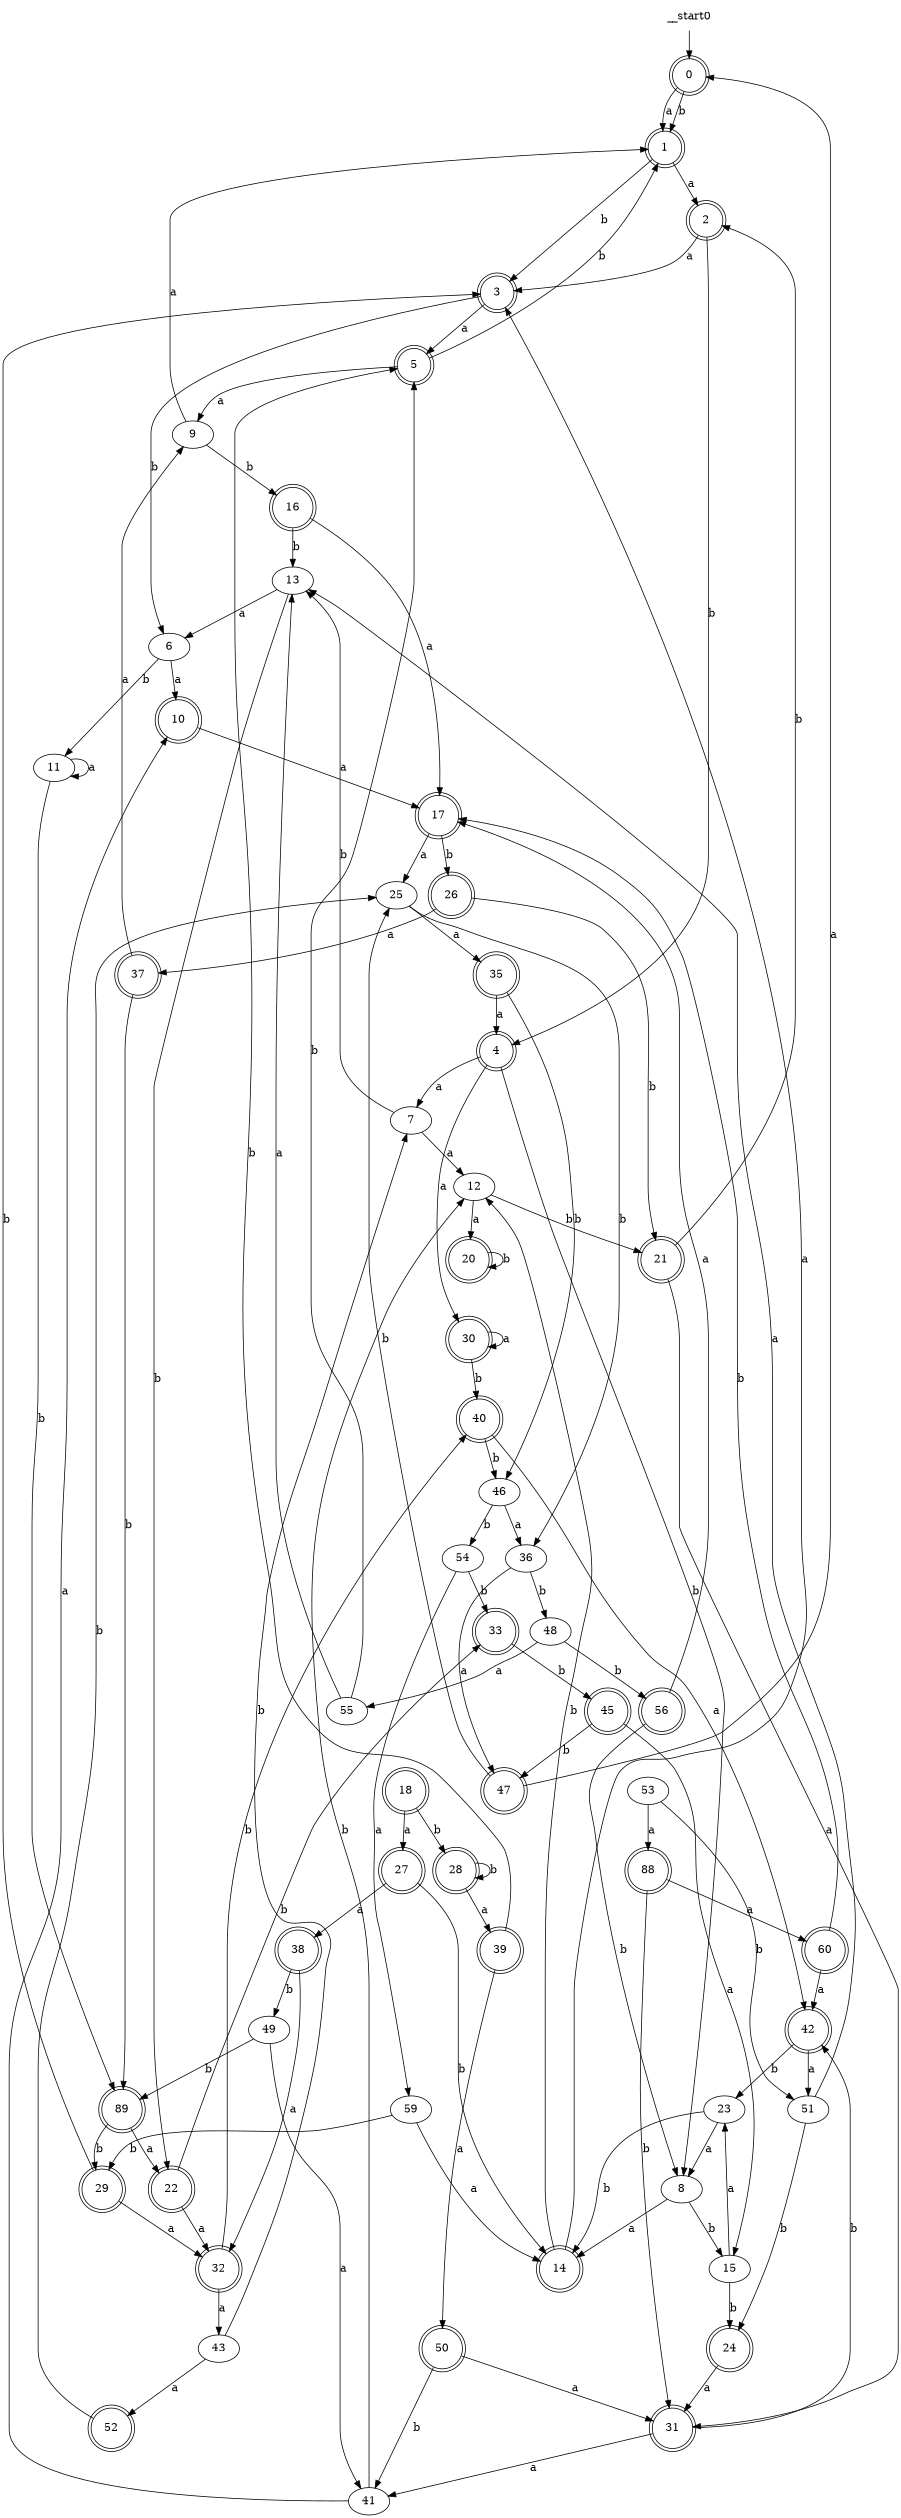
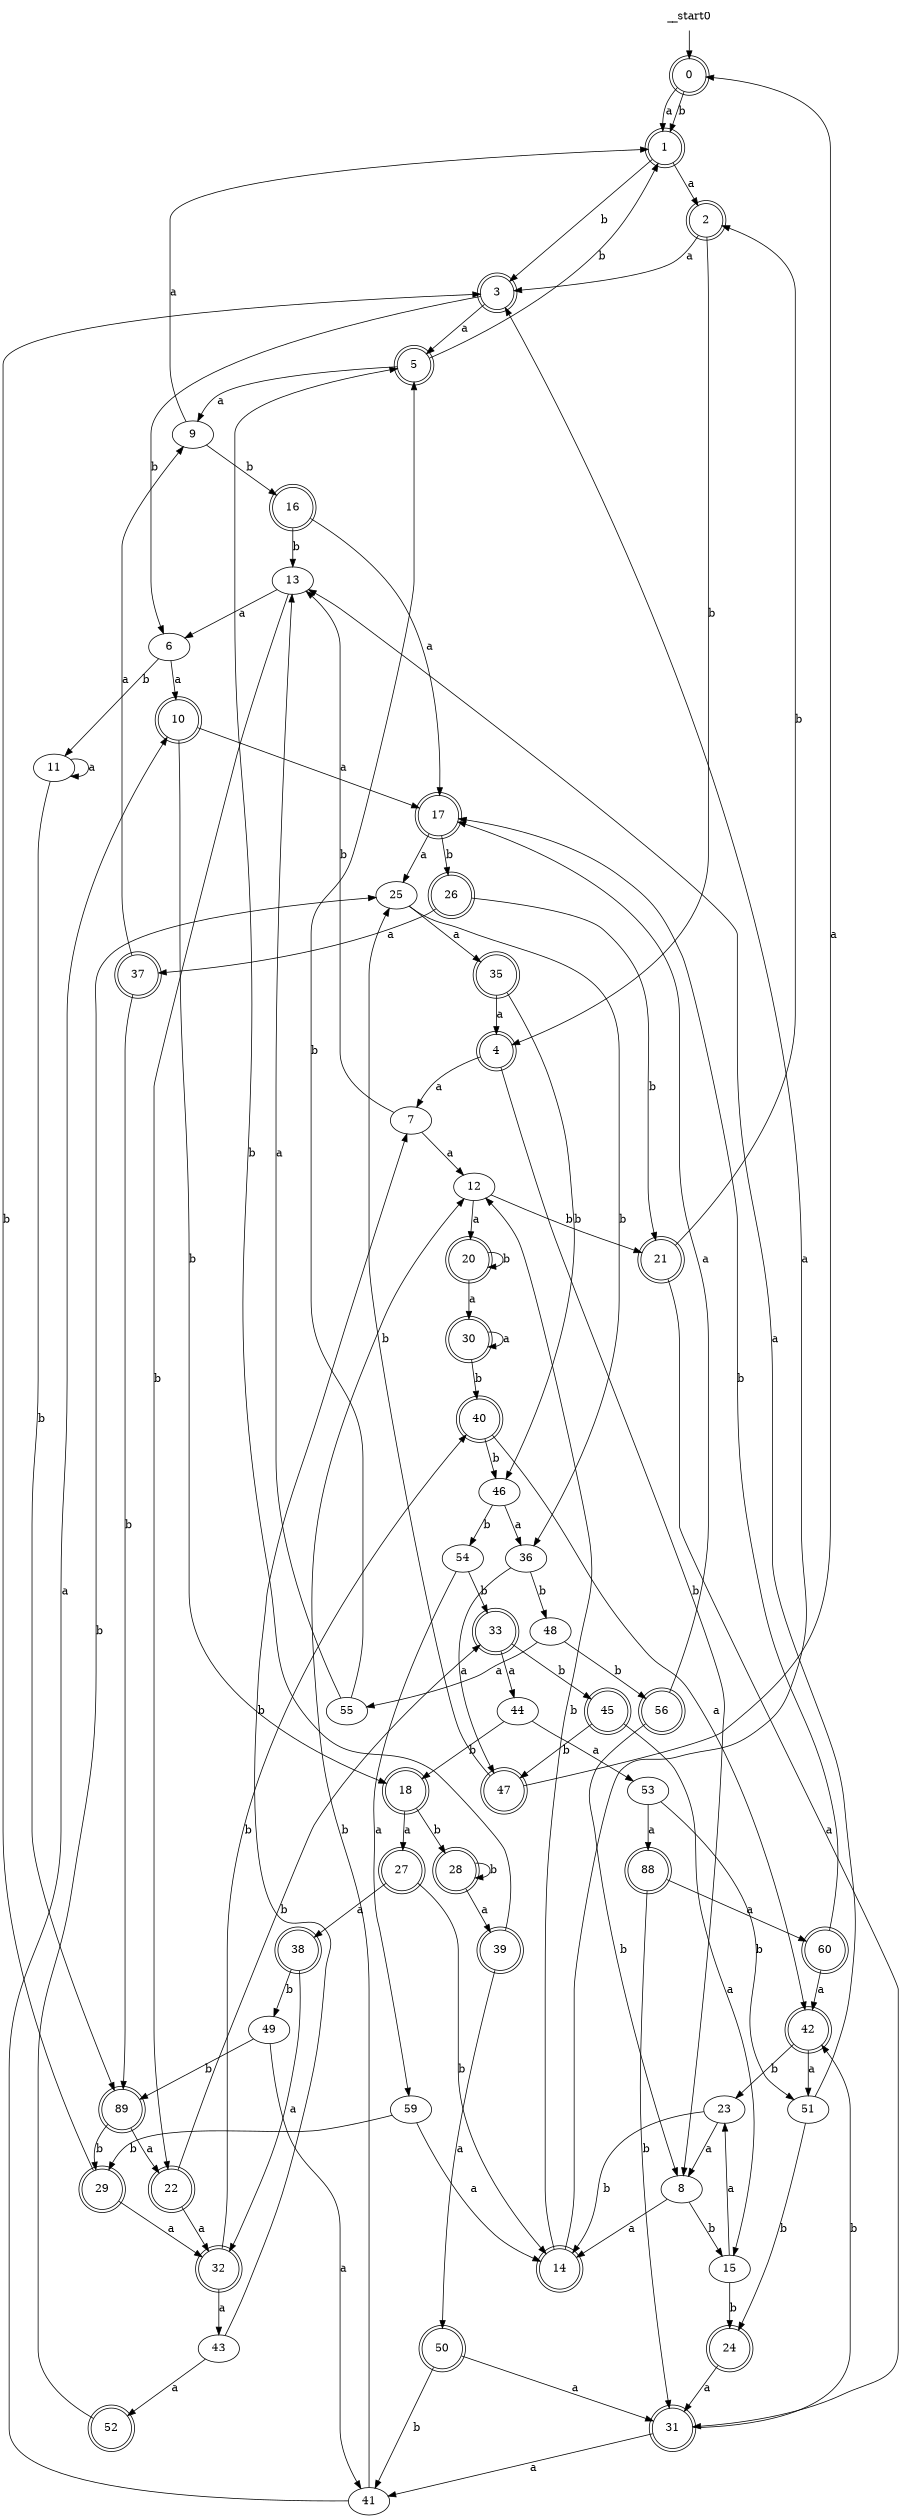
  digraph {
    node [shape=doublecircle]
    __start0 [shape=none]
    0
    1
    2
    3
    4
    5
    6 [shape=""]
    7 [shape=""]
    8 [shape=""]
    9 [shape=""]
    10
    11 [shape=""]
    12 [shape=""]
    13 [shape=""]
    14
    15 [shape=""]
    16
    17
    18
    n21 [label=89]
    20
    21
    22
    23 [shape=""]
    24
    25 [shape=""]
    26
    27
    28
    29
    30
    31
    32
    33
    35
    36 [shape=""]
    37
    38
    39
    40
    41 [shape=""]
    42
    43 [shape=""]
+   44 [shape=""]
    45
    46 [shape=""]
    47
    48 [shape=""]
    49 [shape=""]
    50
    51 [shape=""]
    52
    53 [shape=""]
    54 [shape=""]
    55 [shape=""]
    56
    n58 [label=88]
    59 [shape=""]
    60
    __start0 -> 0
    0 -> 1 [label=a]
    0 -> 1 [label=b]
    1 -> 2 [label=a]
    1 -> 3 [label=b]
    2 -> 3 [label=a]
    2 -> 4 [label=b]
    3 -> 5 [label=a]
    3 -> 6 [label=b]
    4 -> 7 [label=a]
    4 -> 8 [label=b]
    5 -> 1 [label=b]
    5 -> 9 [label=a]
    6 -> 10 [label=a]
    6 -> 11 [label=b]
    7 -> 12 [label=a]
    7 -> 13 [label=b]
    8 -> 14 [label=a]
    8 -> 15 [label=b]
    9 -> 1 [label=a]
    9 -> 16 [label=b]
    10 -> 17 [label=a]
+   10 -> 18 [label=b]
    11 -> 11 [label=a]
    11 -> n21 [label=b]
    12 -> 20 [label=a]
    12 -> 21 [label=b]
    13 -> 6 [label=a]
    13 -> 22 [label=b]
    14 -> 3 [label=a]
    14 -> 12 [label=b]
    15 -> 23 [label=a]
    15 -> 24 [label=b]
    16 -> 13 [label=b]
    16 -> 17 [label=a]
    17 -> 25 [label=a]
    17 -> 26 [label=b]
    18 -> 27 [label=a]
    18 -> 28 [label=b]
    n21 -> 22 [label=a]
    n21 -> 29 [label=b]
    20 -> 20 [label=b]
-   4 -> 30 [label=a]
+   20 -> 30 [label=a]
    21 -> 2 [label=b]
    21 -> 31 [label=a]
    22 -> 32 [label=a]
    22 -> 33 [label=b]
    23 -> 8 [label=a]
    23 -> 14 [label=b]
    24 -> 31 [label=a]
    25 -> 35 [label=a]
    25 -> 36 [label=b]
    26 -> 21 [label=b]
    26 -> 37 [label=a]
    27 -> 14 [label=b]
    27 -> 38 [label=a]
    28 -> 28 [label=b]
    28 -> 39 [label=a]
    29 -> 3 [label=b]
    29 -> 32 [label=a]
    30 -> 30 [label=a]
    30 -> 40 [label=b]
    31 -> 41 [label=a]
    31 -> 42 [label=b]
    32 -> 40 [label=b]
    32 -> 43 [label=a]
+   33 -> 44 [label=a]
    33 -> 45 [label=b]
    35 -> 4 [label=a]
    35 -> 46 [label=b]
    36 -> 47 [label=a]
    36 -> 48 [label=b]
    37 -> 9 [label=a]
    37 -> n21 [label=b]
    38 -> 32 [label=a]
    38 -> 49 [label=b]
    39 -> 5 [label=b]
    39 -> 50 [label=a]
    40 -> 42 [label=a]
    40 -> 46 [label=b]
    41 -> 10 [label=a]
    41 -> 12 [label=b]
    42 -> 23 [label=b]
    42 -> 51 [label=a]
    43 -> 7 [label=b]
    43 -> 52 [label=a]
+   44 -> 18 [label=b]
+   44 -> 53 [label=a]
    45 -> 15 [label=a]
    45 -> 47 [label=b]
    46 -> 36 [label=a]
    46 -> 54 [label=b]
    47 -> 0 [label=a]
    47 -> 25 [label=b]
    48 -> 55 [label=a]
    48 -> 56 [label=b]
    49 -> n21 [label=b]
    49 -> 41 [label=a]
    50 -> 31 [label=a]
    50 -> 41 [label=b]
    51 -> 13 [label=a]
    51 -> 24 [label=b]
    52 -> 25 [label=b]
    53 -> 51 [label=b]
    53 -> n58 [label=a]
    54 -> 33 [label=b]
    54 -> 59 [label=a]
    55 -> 5 [label=b]
    55 -> 13 [label=a]
    56 -> 8 [label=b]
    56 -> 17 [label=a]
    n58 -> 31 [label=b]
    n58 -> 60 [label=a]
    59 -> 14 [label=a]
    59 -> 29 [label=b]
    60 -> 17 [label=b]
    60 -> 42 [label=a]
  }
